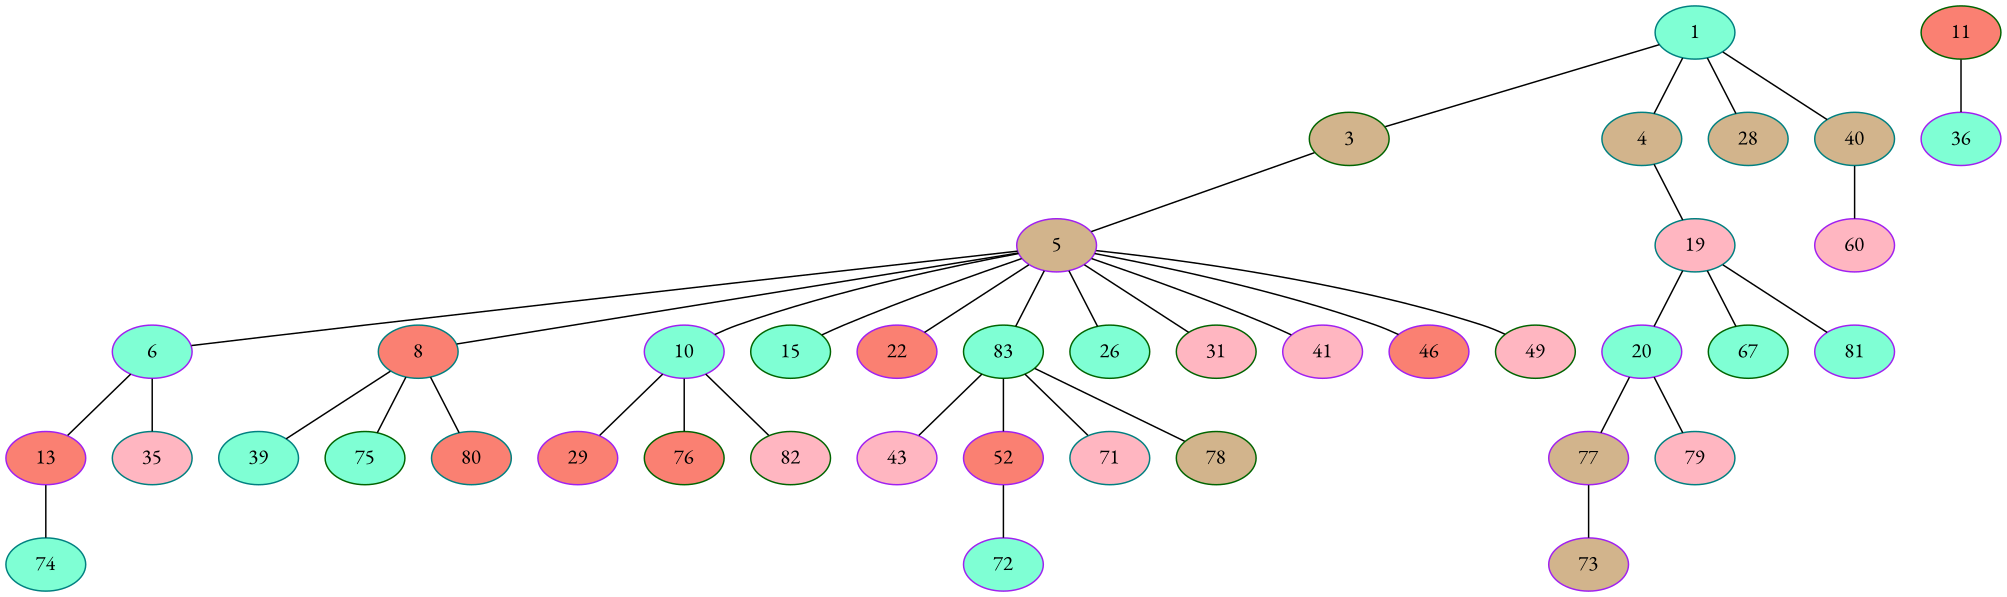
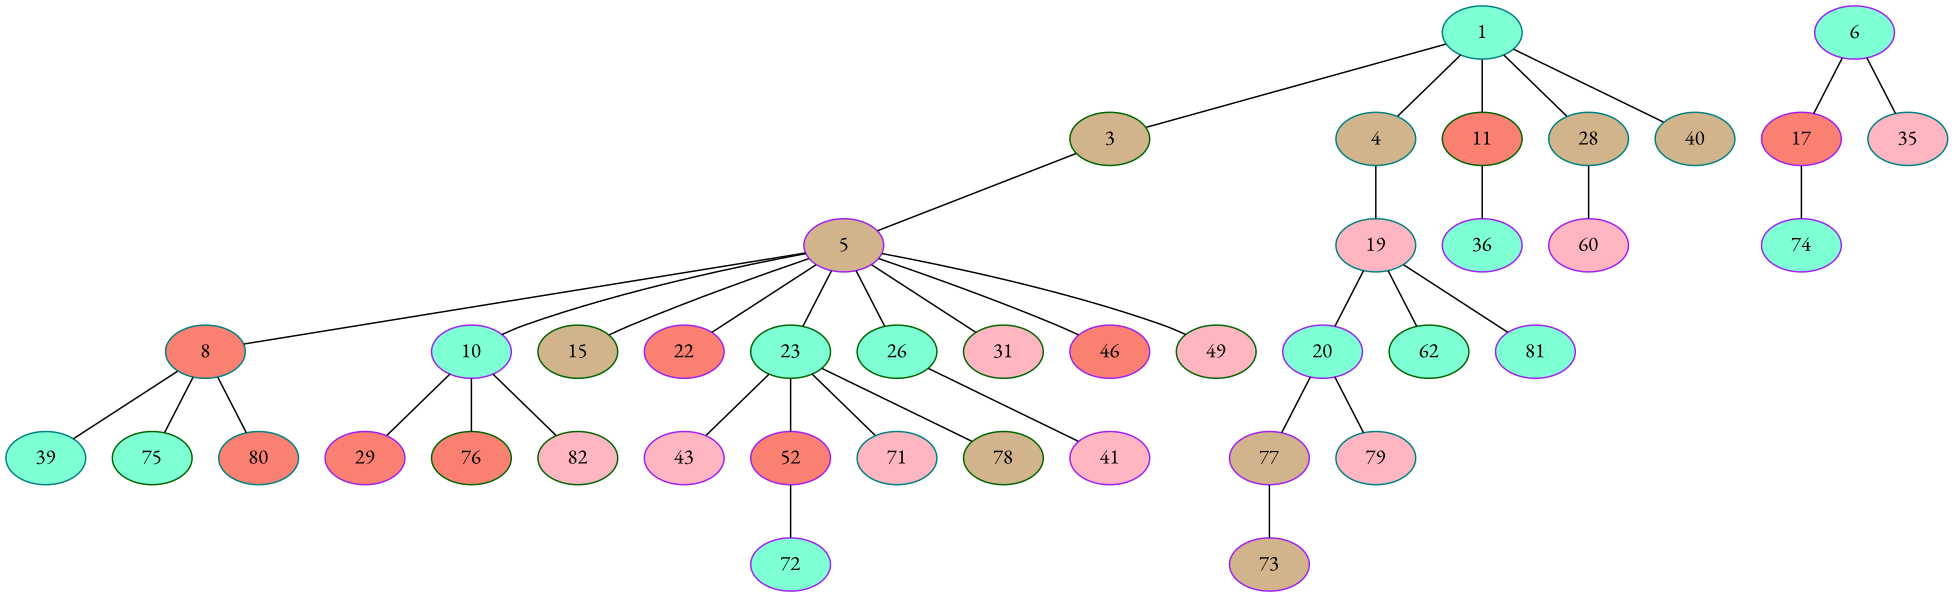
  graph {
    fontname="EB Garamond"
    node [color=purple fillcolor=aquamarine fontname="EB Garamond" style=filled]
    edge [fontname="EB Garamond"]
    1 [color=teal super="+2"]
    3 [color=darkgreen fillcolor=tan]
    4 [color=teal fillcolor=tan super="+64+16"]
    11 [color=darkgreen fillcolor=salmon super="+12+59+14"]
    28 [color=teal fillcolor=tan super="+54"]
    40 [color=teal fillcolor=tan super="+42"]
    5 [fillcolor=tan super="+7"]
    19 [color=teal fillcolor=lightpink super="+33"]
    36 [super="+70"]
    60 [fillcolor=lightpink super="+65"]
    6
    8 [color=teal fillcolor=salmon super="+30"]
    10 [super="+51+57+45+38"]
-   15 [color=darkgreen super="+84"]
+   15 [color=darkgreen fillcolor=tan super="+84"]
    22 [fillcolor=salmon super="+48+32"]
-   23 [color=darkgreen super="+24" label=83]
+   23 [color=darkgreen super="+24"]
    26 [color=darkgreen]
    31 [color=darkgreen fillcolor=lightpink super="+47"]
    41 [fillcolor=lightpink]
    46 [fillcolor=salmon]
    49 [color=darkgreen fillcolor=lightpink]
    20 [super="+50+25"]
-   62 [color=darkgreen label=67]
+   62 [color=darkgreen]
    81
-   17 [fillcolor=salmon super="+66+34" label=13]
+   17 [fillcolor=salmon super="+66+34"]
    35 [color=teal fillcolor=lightpink]
    39 [color=teal]
    75 [color=darkgreen]
    80 [color=teal fillcolor=salmon]
    29 [fillcolor=salmon super="+37"]
    76 [color=darkgreen fillcolor=salmon]
    82 [color=darkgreen fillcolor=lightpink]
    43 [fillcolor=lightpink]
    52 [fillcolor=salmon]
    71 [color=teal fillcolor=lightpink]
    78 [color=darkgreen fillcolor=tan]
-   74 [color=teal]
+   74
    77 [fillcolor=tan]
    79 [color=teal fillcolor=lightpink]
    73 [fillcolor=tan]
    72
    1 -- 3
    1 -- 4
+   1 -- 11
    1 -- 28
    1 -- 40
    3 -- 5
    4 -- 19
    11 -- 36
-   40 -- 60
-   5 -- 6
+   28 -- 60
    5 -- 8
    5 -- 10
    5 -- 15
    5 -- 22
    5 -- 23
    5 -- 26
    5 -- 31
-   5 -- 41
+   26 -- 41
    5 -- 46
    5 -- 49
    19 -- 20
    19 -- 62
    19 -- 81
    6 -- 17
    6 -- 35
    8 -- 39
    8 -- 75
    8 -- 80
    10 -- 29
    10 -- 76
    10 -- 82
    23 -- 43
    23 -- 52
    23 -- 71
    23 -- 78
    20 -- 77
    20 -- 79
    17 -- 74
    52 -- 72
    77 -- 73
  }
